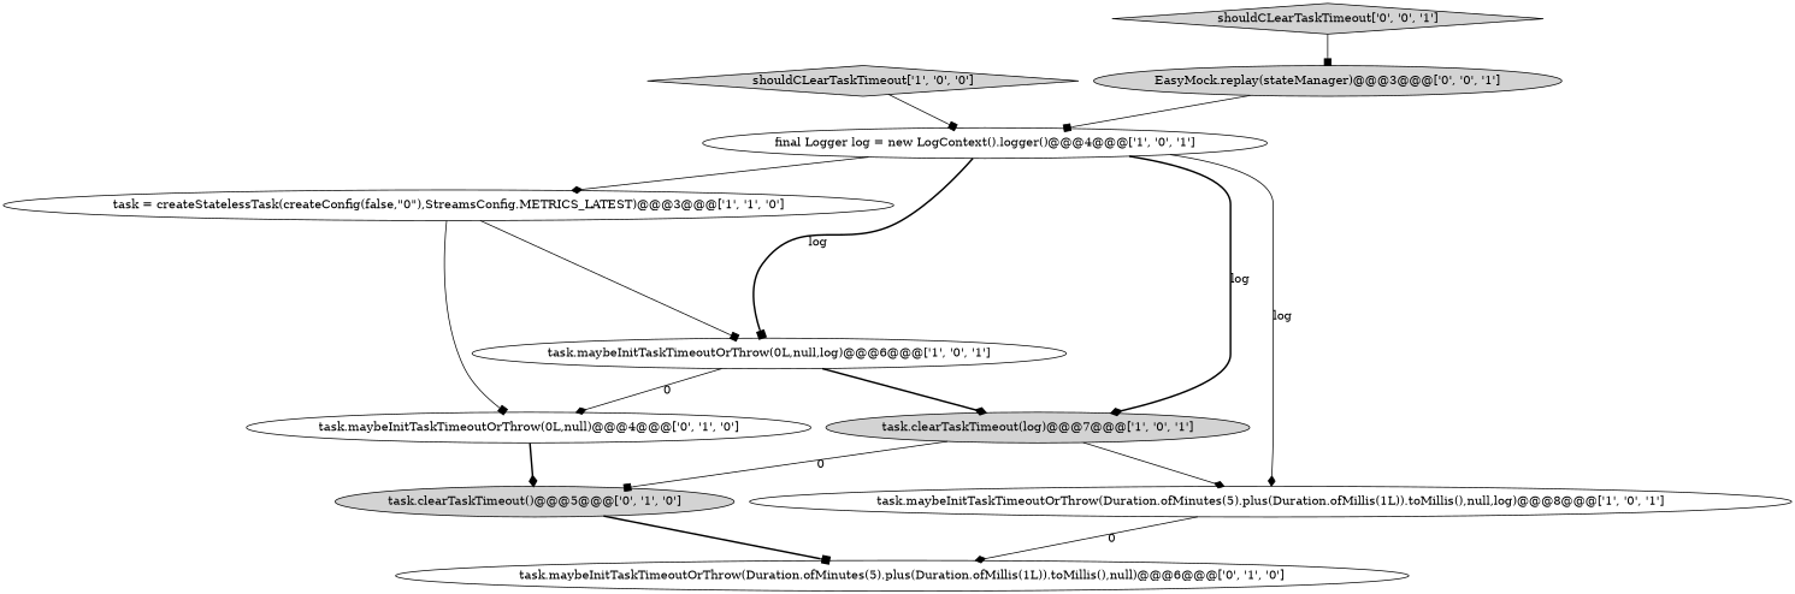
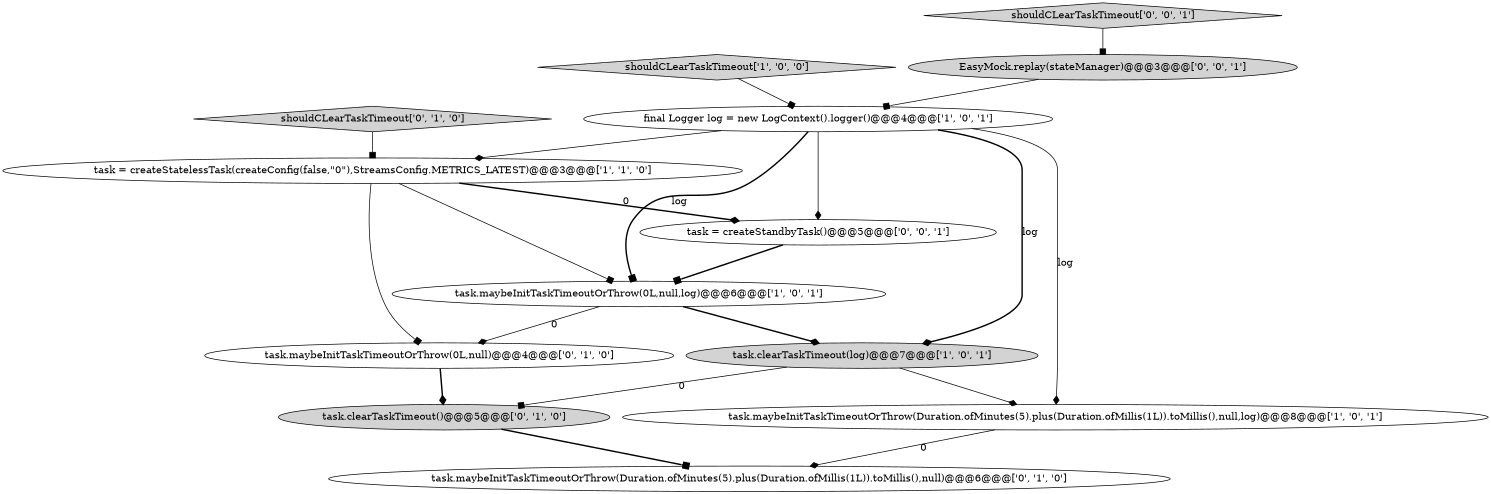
  digraph {
    node [fillcolor=white shape=ellipse style=filled]
    edge [arrowhead=box style=solid]
    n1 [fillcolor=lightgrey label="shouldCLearTaskTimeout['1', '0', '0']" shape=diamond]
    n2 [label="final Logger log = new LogContext().logger()@@@4@@@['1', '0', '1']"]
    n3 [label="task = createStatelessTask(createConfig(false,\"0\"),StreamsConfig.METRICS_LATEST)@@@3@@@['1', '1', '0']"]
    n4 [label="task.maybeInitTaskTimeoutOrThrow(0L,null,log)@@@6@@@['1', '0', '1']"]
    n5 [label="task.maybeInitTaskTimeoutOrThrow(Duration.ofMinutes(5).plus(Duration.ofMillis(1L)).toMillis(),null,log)@@@8@@@['1', '0', '1']"]
+   n6 [label="task = createStandbyTask()@@@5@@@['0', '0', '1']"]
    n7 [fillcolor=lightgrey label="task.clearTaskTimeout(log)@@@7@@@['1', '0', '1']"]
    n8 [label="task.maybeInitTaskTimeoutOrThrow(Duration.ofMinutes(5).plus(Duration.ofMillis(1L)).toMillis(),null)@@@6@@@['0', '1', '0']"]
    n9 [label="task.maybeInitTaskTimeoutOrThrow(0L,null)@@@4@@@['0', '1', '0']"]
    n10 [fillcolor=lightgrey label="task.clearTaskTimeout()@@@5@@@['0', '1', '0']"]
    n11 [fillcolor=lightgrey label="EasyMock.replay(stateManager)@@@3@@@['0', '0', '1']"]
    n12 [fillcolor=lightgrey label="shouldCLearTaskTimeout['0', '0', '1']" shape=diamond]
+   n13 [fillcolor=lightgrey label="shouldCLearTaskTimeout['0', '1', '0']" shape=diamond]
    n1 -> n2
    n2 -> n3 [arrowhead=diamond]
    n2 -> n4 [label=log style=bold]
    n2 -> n5 [arrowhead=diamond label=log]
+   n2 -> n6 [arrowhead=diamond]
    n2 -> n7 [arrowhead=diamond label=log style=bold]
    n3 -> n4
+   n3 -> n6 [arrowhead=diamond label=0 style=bold]
    n3 -> n9
    n4 -> n7 [arrowhead=diamond style=bold]
    n4 -> n9 [arrowhead=diamond label=0]
    n5 -> n8 [arrowhead=diamond label=0]
+   n6 -> n4 [style=bold]
    n7 -> n5 [arrowhead=diamond]
    n7 -> n10 [label=0]
    n9 -> n10 [arrowhead=diamond style=bold]
    n10 -> n8 [style=bold]
    n11 -> n2
    n12 -> n11
+   n13 -> n3
  }
